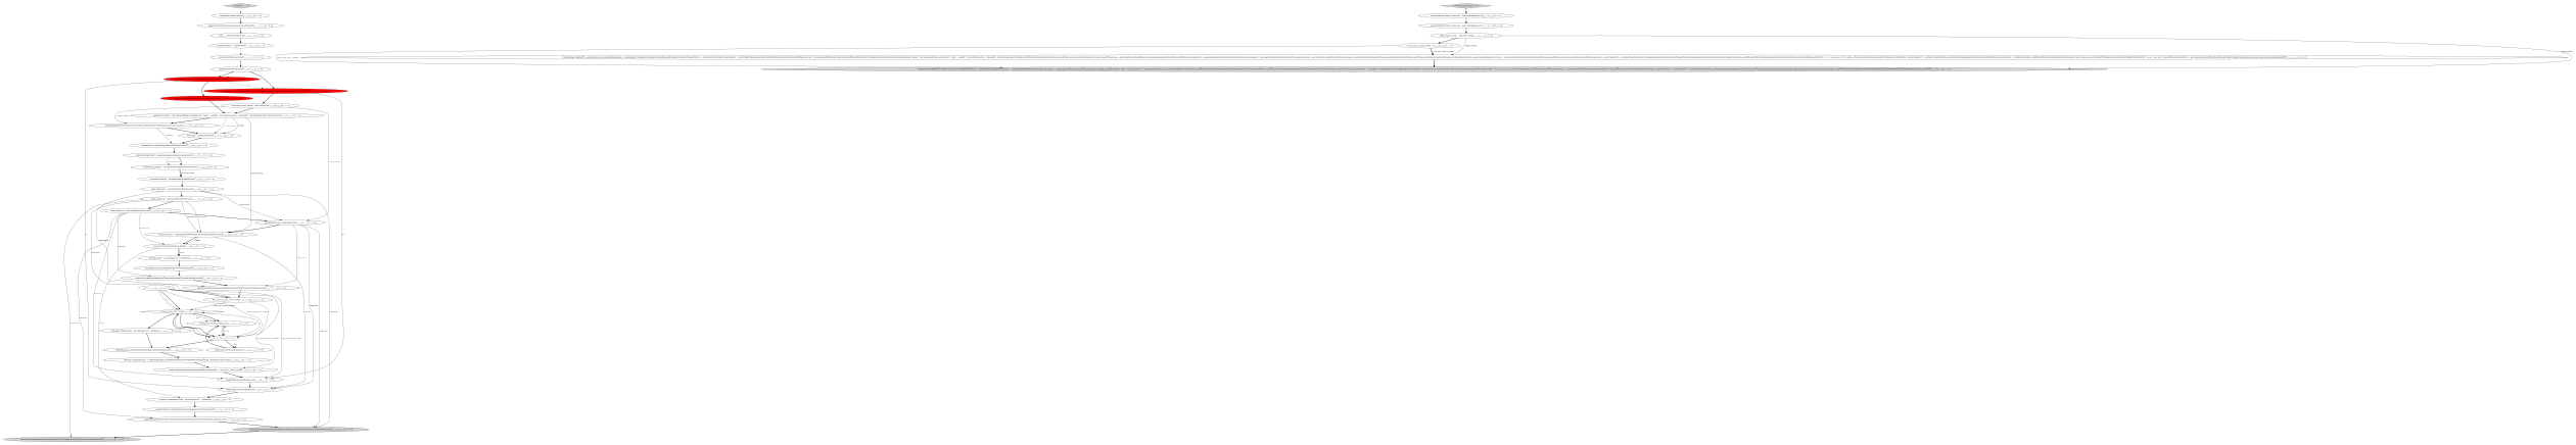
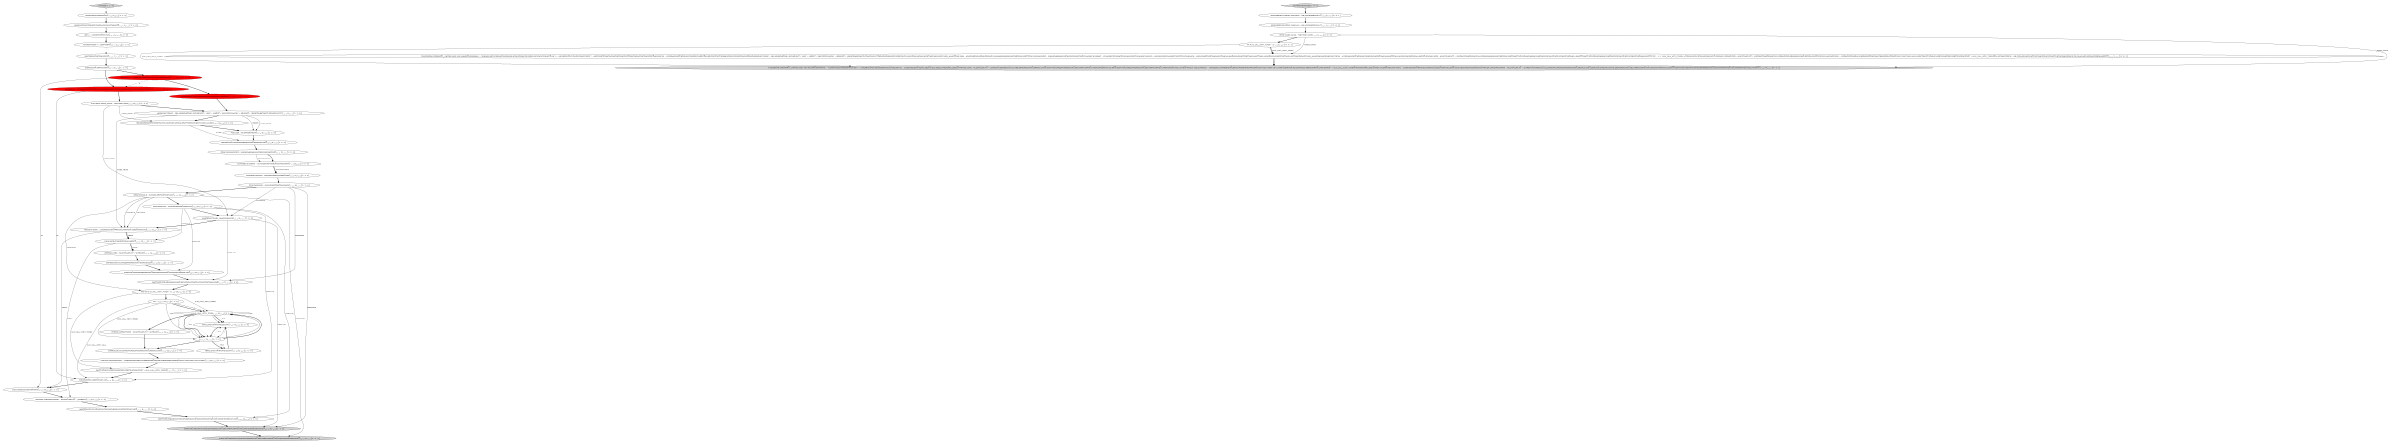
  digraph {
    fontname="Comic Neue"
    node [fillcolor=white fontname="Comic Neue" shape=ellipse style=filled]
    edge [fontname="Comic Neue" style=bold]
    n1 [label="i < NUM_CALL_WITH_TOKEN@@@30@@@['1', '1', '0']" shape=diamond]
    n2 [label="restWc.goToXml(\"whoAmI/api/xml\")@@@32@@@['1', '1', '0']"]
    n3 [label="HtmlPage configWithStats = wc.goTo(u.getUrl() + \"/configure\")@@@34@@@['0', '1', '0']"]
    n4 [label="i++@@@31@@@['1', '1', '0']"]
    n5 [label="assertEquals(200,configWithStats.getWebResponse().getStatusCode())@@@35@@@['1', '1', '0']"]
    n6 [label="restWc.goToXml(\"whoAmI/api/xml\")@@@33@@@['1', '0', '0']"]
    n7 [label="WebRequest request = new WebRequest(new URL(j.getURL() + \"user/\" + u.getId() + \"/descriptorByName/\" + .getName() + \"/generateNewToken\"),HttpMethod.POST)@@@11@@@['1', '1', '0']"]
    n8 [label="Page page = wc.getPage(request)@@@13@@@['1', '1', '0']"]
    n9 [label="WebClient restWc = j.createWebClient().withBasicCredentials(u.getId(),tokenValue)@@@22@@@['1', '1', '0']"]
    n10 [label="request.setRequestParameters(Arrays.asList(new NameValuePair(\"newTokenName\",TOKEN_NAME)))@@@12@@@['1', '1', '0']"]
    n11 [label="assertEquals(200,page.getWebResponse().getStatusCode())@@@14@@@['1', '1', '0']"]
    n12 [label="checkUserIsNotConnected(restWc)@@@39@@@['1', '1', '0']"]
    n13 [label="checkUserIsConnected(restWc,u.getId())@@@23@@@['1', '1', '0']"]
    n14 [label="assertEquals(TOKEN_NAME,tokenName)@@@21@@@['1', '1', '0']"]
    n15 [fillcolor=lightgray label="assertThat(configWithoutToken.getWebResponse().getContentAsString(),not(containsString(tokenName)))@@@43@@@['1', '1', '0']"]
    n16 [label="assertThat(config.getWebResponse().getContentAsString(),containsString(tokenName))@@@27@@@['1', '1', '0']"]
    n17 [fillcolor=lightgray label="assertThat(configWithoutToken.getWebResponse().getContentAsString(),not(containsString(tokenName)))@@@44@@@['1', '0', '0']"]
    n18 [label="final int NUM_CALL_WITH_TOKEN = 5@@@28@@@['1', '1', '0']"]
    n19 [label="HtmlPage configWithoutToken = wc.goTo(u.getUrl() + \"/configure\")@@@40@@@['1', '1', '0']"]
    n20 [label="j.jenkins.setCrumbIssuer(null)@@@3@@@['1', '1', '0']"]
    n21 [label="j.jenkins.setSecurityRealm(j.createDummySecurityRealm())@@@4@@@['1', '1', '0']"]
    n22 [label="User u = User.getById(\"foo\",true)@@@5@@@['1', '1', '0']"]
    n23 [label="int NUM_CALL_WITH_TOKEN = 5@@@6@@@['0', '0', '1']"]
    n24 [fillcolor=lightgray label="rr.addStep(new Statement(){@Override public void evaluate(){JenkinsRule j = rr.jj.jenkins.setCrumbIssuer(null)User u = User.getById(\"foo\",false)assertNotNull(u)WebClient wc = j.createWebClient().login(u.getId())checkUserIsConnected(wc,u.getId())HtmlPage config = wc.goTo(u.getUrl() + \"/configure\")assertEquals(200,config.getWebResponse().getStatusCode())assertThat(config.getWebResponse().getContentAsString(),containsString(tokenUuid.get()))assertThat(config.getWebResponse().getContentAsString(),containsString(TOKEN_NAME))HtmlSpan useCounterSpan = config.getDocumentElement().getOneHtmlElementByAttribute(\"span\",\"class\",\"token-use-counter\")assertThat(useCounterSpan.getTextContent(),containsString(\"\" + NUM_CALL_WITH_TOKEN))revokeToken(wc,u.getId(),tokenUuid.get())WebClient restWc = j.createWebClient().withBasicCredentials(u.getId(),tokenValue.get())checkUserIsNotConnected(restWc)HtmlPage configWithoutToken = wc.goTo(u.getUrl() + \"/configure\")assertEquals(200,configWithoutToken.getWebResponse().getStatusCode())assertThat(configWithoutToken.getWebResponse().getContentAsString(),not(containsString(tokenUuid.get())))assertThat(configWithoutToken.getWebResponse().getContentAsString(),not(containsString(TOKEN_NAME)))}})@@@49@@@['0', '0', '1']"]
    n25 [label="rr.addStep(new Statement(){@Override public void evaluate(){JenkinsRule j = rr.jj.jenkins.setCrumbIssuer(null)j.jenkins.setSecurityRealm(j.createDummySecurityRealm())User u = User.getById(\"foo\",true)ApiTokenProperty t = u.getProperty()assertNotNull(t.getTokenStore())assertNotNull(t.getTokenStats())WebClient wc = j.createWebClient().withBasicCredentials(u.getId())wc.getOptions().setThrowExceptionOnFailingStatusCode(false)WebRequest request = new WebRequest(new URL(j.getURL() + \"user/\" + u.getId() + \"/descriptorByName/\" + .getName() + \"/generateNewToken\"),HttpMethod.POST)request.setRequestParameters(Arrays.asList(new NameValuePair(\"newTokenName\",TOKEN_NAME)))Page page = wc.getPage(request)assertEquals(200,page.getWebResponse().getStatusCode())String responseContent = page.getWebResponse().getContentAsString()JSONObject jsonObject = JSONObject.fromObject(responseContent)JSONObject jsonData = jsonObject.getJSONObject(\"data\")String tokenName = jsonData.getString(\"tokenName\")tokenValue.set(jsonData.getString(\"tokenValue\"))tokenUuid.set(jsonData.getString(\"tokenUuid\"))assertEquals(TOKEN_NAME,tokenName)WebClient restWc = j.createWebClient().withBasicCredentials(u.getId(),tokenValue.get())checkUserIsConnected(restWc,u.getId())HtmlPage config = wc.goTo(u.getUrl() + \"/configure\")assertEquals(200,config.getWebResponse().getStatusCode())assertThat(config.getWebResponse().getContentAsString(),containsString(tokenUuid.get()))assertThat(config.getWebResponse().getContentAsString(),containsString(tokenName))for (int i = 1 i < NUM_CALL_WITH_TOKEN i++){restWc.goToXml(\"whoAmI/api/xml\")}HtmlPage configWithStats = wc.goTo(u.getUrl() + \"/configure\")assertEquals(200,configWithStats.getWebResponse().getStatusCode())HtmlSpan useCounterSpan = configWithStats.getDocumentElement().getOneHtmlElementByAttribute(\"span\",\"class\",\"token-use-counter\")assertThat(useCounterSpan.getTextContent(),containsString(\"\" + NUM_CALL_WITH_TOKEN))File apiTokenStatsFile = new File(u.getUserFolder(),\"apiTokenStats.xml\")assertTrue(\"apiTokenStats.xml file should exist\",apiTokenStatsFile.exists())}})@@@7@@@['0', '0', '1']"]
    n26 [label="String responseContent = page.getWebResponse().getContentAsString()@@@15@@@['1', '1', '0']"]
    n27 [label="assertThat(config.getWebResponse().getContentAsString(),containsString(tokenUuid))@@@26@@@['1', '1', '0']"]
    n28 [label="ApiTokenProperty t = u.getProperty()@@@6@@@['1', '1', '0']"]
    n29 [label="assertNotNull(t.getTokenStore())@@@7@@@['1', '1', '0']"]
    n30 [label="assertNotNull(t.getTokenStats())@@@8@@@['1', '1', '0']"]
    n31 [fillcolor=red label="WebClient wc = j.createWebClient().withBasicCredentials(u.getId()).withThrowExceptionOnFailingStatusCode(false)@@@9@@@['0', '1', '0']"]
    n32 [fillcolor=red label="WebClient wc = j.createWebClient().withBasicCredentials(u.getId())@@@9@@@['1', '0', '0']"]
    n33 [label="revokeToken(wc,u.getId(),tokenUuid)@@@38@@@['1', '1', '0']"]
    n34 [label="final String TOKEN_NAME = \"New Token Name\"@@@10@@@['0', '1', '0']"]
    n35 [fillcolor=red label="wc.getOptions().setThrowExceptionOnFailingStatusCode(false)@@@10@@@['1', '0', '0']"]
    n36 [label="String TOKEN_NAME = \"New Token Name\"@@@5@@@['0', '0', '1']"]
    n37 [label="HtmlSpan useCounterSpan = configWithStats.getDocumentElement().getOneHtmlElementByAttribute(\"span\",\"class\",\"token-use-counter\")@@@36@@@['1', '1', '0']"]
    n38 [label="assertThat(useCounterSpan.getTextContent(),containsString(\"\" + NUM_CALL_WITH_TOKEN))@@@37@@@['1', '1', '0']"]
    n39 [label="JSONObject jsonData = jsonObject.getJSONObject(\"data\")@@@17@@@['1', '1', '0']"]
    n40 [label="String tokenName = jsonData.getString(\"tokenName\")@@@18@@@['1', '1', '0']"]
    n41 [label="String tokenValue = jsonData.getString(\"tokenValue\")@@@19@@@['1', '1', '0']"]
    n42 [label="assertThat(configWithoutToken.getWebResponse().getContentAsString(),not(containsString(tokenUuid)))@@@42@@@['1', '1', '0']"]
    n43 [label="AtomicReference<String> tokenValue = new AtomicReference<>()@@@3@@@['0', '0', '1']"]
    n44 [label="AtomicReference<String> tokenUuid = new AtomicReference<>()@@@4@@@['0', '0', '1']"]
    n45 [label="String tokenUuid = jsonData.getString(\"tokenUuid\")@@@20@@@['1', '1', '0']"]
    n46 [label="HtmlPage config = wc.goTo(u.getUrl() + \"/configure\")@@@24@@@['1', '1', '0']"]
    n47 [fillcolor=lightgray label="roundtrip['0', '1', '0']" shape=diamond]
    n48 [label="JSONObject jsonObject = JSONObject.fromObject(responseContent)@@@16@@@['1', '1', '0']"]
    n49 [label="assertEquals(200,config.getWebResponse().getStatusCode())@@@25@@@['1', '1', '0']"]
    n50 [label="assertEquals(200,configWithoutToken.getWebResponse().getStatusCode())@@@41@@@['1', '1', '0']"]
    n51 [fillcolor=lightgray label="roundtripWithRestart['0', '0', '1']" shape=diamond]
    n52 [label="int i = 1@@@29@@@['1', '1', '0']"]
    n1 -> n2 [label=true style=dotted]
    n1 -> n2 [label=i style=solid]
    n1 -> n2
    n1 -> n3
    n1 -> n4 [label=i style=solid]
    n1 -> n4
    n1 -> n4 [label=true style=dotted]
    n2 -> n4 [label=i style=solid]
    n2 -> n4
    n3 -> n5
    n4 -> n1 [label=i style=solid]
    n4 -> n1
    n4 -> n2 [label=true style=dotted]
    n4 -> n5
    n4 -> n6 [label=true style=dotted]
    n4 -> n6
    n5 -> n37
    n6 -> n2
    n7 -> n8 [label=request style=solid]
    n7 -> n8 [label=TOKEN_NAME style=solid]
    n7 -> n9 [label=TOKEN_NAME style=solid]
    n7 -> n10
    n8 -> n11
    n9 -> n12 [label=restWc style=solid]
    n9 -> n13
    n9 -> n13 [label=restWc style=solid]
    n10 -> n8
    n10 -> n11 [label=request style=solid]
    n11 -> n26
    n12 -> n19
    n13 -> n19 [label=restWc style=solid]
    n13 -> n46
    n13 -> n46 [label=restWc style=solid]
    n14 -> n9
-   n14 -> n12 [label=tokenUuid style=solid]
    n14 -> n15 [label=tokenUuid style=solid]
    n14 -> n16 [label=tokenUuid style=solid]
    n15 -> n17
    n16 -> n18
    n18 -> n1 [label=NUM_CALL_WITH_TOKEN style=solid]
    n18 -> n38 [label=NUM_CALL_WITH_TOKEN style=solid]
-   n52 -> n18
+   n18 -> n52
    n19 -> n50
    n20 -> n21
    n21 -> n22
    n22 -> n28
    n23 -> n24 [label=NUM_CALL_WITH_TOKEN style=solid]
    n23 -> n25 [label=NUM_CALL_WITH_TOKEN style=solid]
    n23 -> n25
    n25 -> n24
    n25 -> n24 [label=j style=solid]
    n26 -> n48
    n26 -> n48 [label=responseContent style=solid]
    n27 -> n16
    n28 -> n29 [style=dotted]
    n29 -> n30
    n30 -> n31
    n30 -> n32
    n31 -> n33 [label=wc style=solid]
    n31 -> n34
    n32 -> n12 [label=wc style=solid]
    n32 -> n31 [label=0 style=dashed]
    n32 -> n35
    n33 -> n12
    n34 -> n7
    n34 -> n10 [label=TOKEN_NAME style=solid]
    n34 -> n14 [label=TOKEN_NAME style=solid]
    n35 -> n7
    n36 -> n23
    n36 -> n24 [label=TOKEN_NAME style=solid]
    n36 -> n25 [label=TOKEN_NAME style=solid]
    n37 -> n38
    n38 -> n33
    n39 -> n40
    n40 -> n14 [label=tokenName style=solid]
    n40 -> n15 [label=tokenName style=solid]
    n40 -> n16 [label=tokenName style=solid]
    n40 -> n41
    n41 -> n9 [label=tokenValue style=solid]
    n41 -> n9 [label=tokenName style=solid]
    n41 -> n17 [label=tokenName style=solid]
    n41 -> n18 [label=tokenName style=solid]
    n41 -> n45
    n42 -> n15
    n43 -> n44
    n44 -> n36
    n45 -> n13 [label=tokenValue style=solid]
    n45 -> n14
    n45 -> n27 [label=tokenUuid style=solid]
    n45 -> n33 [label=tokenUuid style=solid]
    n45 -> n42 [label=tokenUuid style=solid]
    n46 -> n49
    n47 -> n20 [style=dotted]
    n48 -> n39 [label=responseContent style=solid]
    n48 -> n39
    n49 -> n27
    n50 -> n42
    n51 -> n43
    n52 -> n1
    n52 -> n1 [label=i style=solid]
    n52 -> n4 [label=NUM_CALL_WITH_TOKEN style=solid]
    n52 -> n4 [label=i style=solid]
    n52 -> n33 [label=NUM_CALL_WITH_CALL style=solid]
  }
